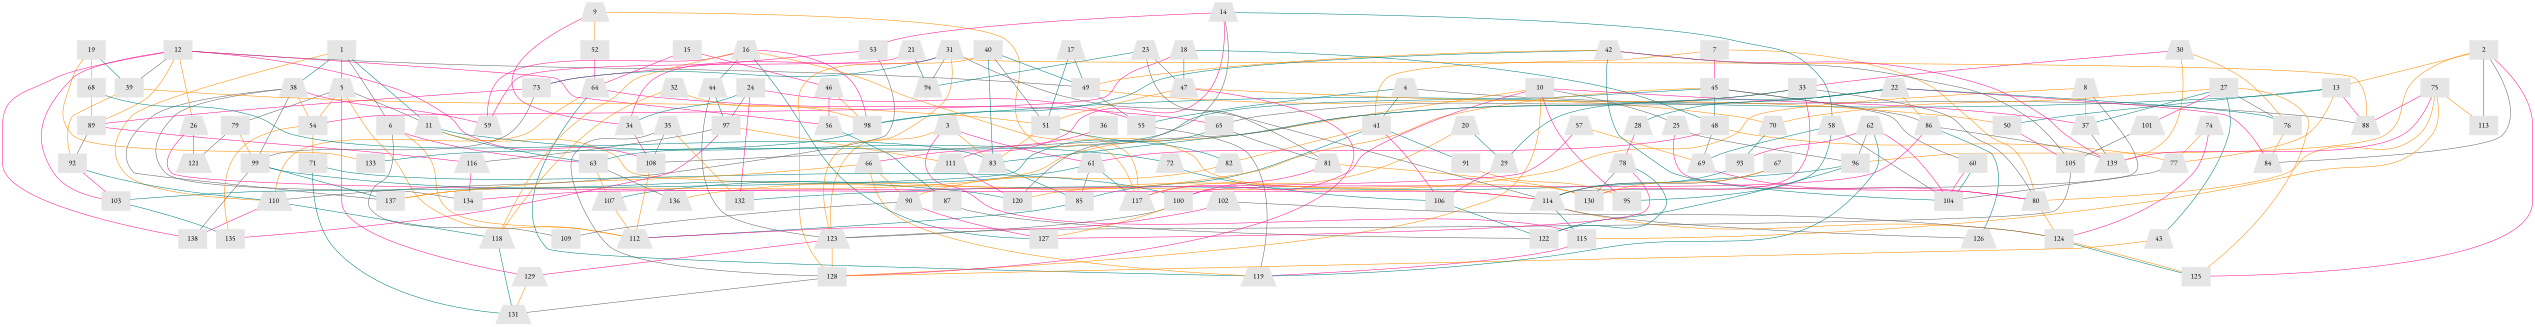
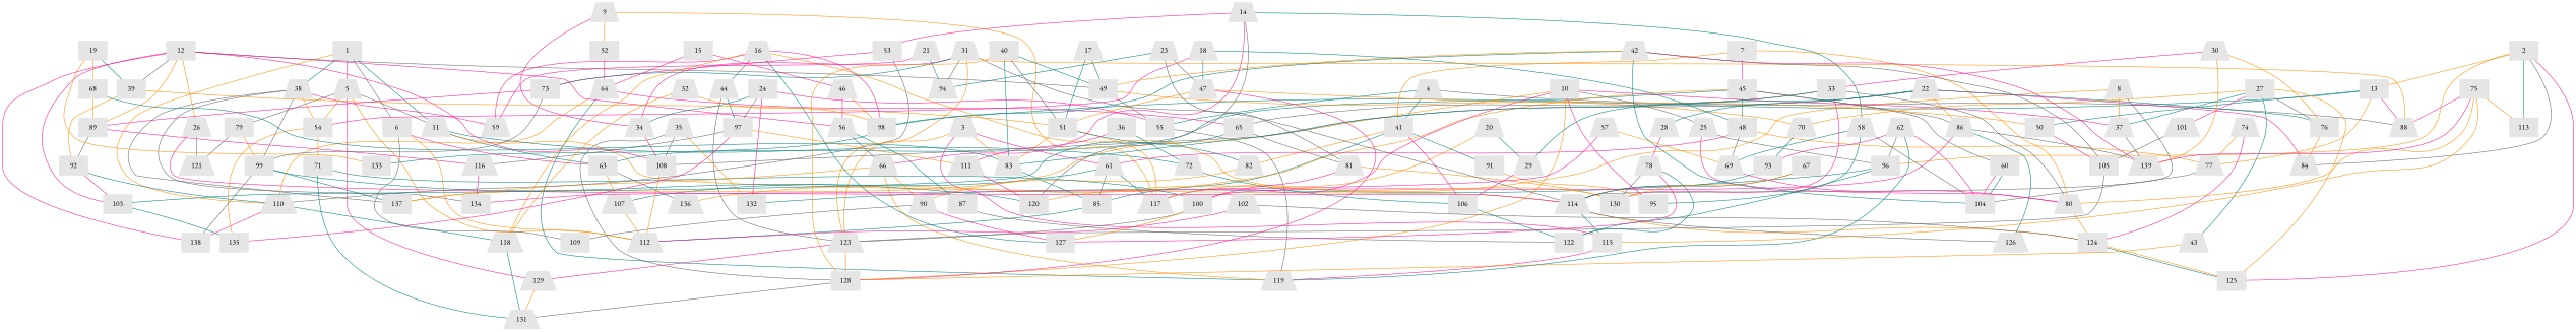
  graph {
    fontname="EB Garamond"
    node [color=gray90 fontname="EB Garamond" shape=trapezium style=filled]
    edge [color=darkorange fontname="EB Garamond"]
    1 [shape=box]
    5
    6 [shape=box]
    11
    38
    110
    54 [shape=box]
    79 [shape=box]
    112
    129
    63 [shape=box]
    109 [shape=box]
    114
    72
    59
    99 [shape=box]
    134 [shape=box]
    137 [shape=box]
    138 [shape=box]
    118
    2 [shape=box]
    13 [shape=box]
    84
    96 [shape=box]
    113 [shape=box]
    125 [shape=box]
    88
    50 [shape=box]
    77
    98 [shape=box]
    76 [shape=box]
    132 [shape=box]
    122 [shape=box]
    133 [shape=box]
    3
    61
    83
    115 [shape=box]
    123
    117
    85 [shape=box]
    107
    119
    128 [shape=box]
    41 [shape=box]
    4
    55 [shape=box]
    106 [shape=box]
    82
    91 [shape=box]
    71 [shape=box]
    135 [shape=box]
    121
    131
    136
    7 [shape=box]
    45 [shape=box]
    80
    48 [shape=box]
    86
    60 [shape=box]
    124 [shape=box]
    8
    37
    120 [shape=box]
    139
    126
    9
    34
    52 [shape=box]
    108 [shape=box]
    64
    10 [shape=box]
    25
    95 [shape=box]
    12 [shape=box]
    26
    39 [shape=box]
    49 [shape=box]
    56
    89 [shape=box]
    103 [shape=box]
    51 [shape=box]
    92 [shape=box]
    70
    66
    87 [shape=box]
    116
    105 [shape=box]
    104 [shape=box]
    14
    53 [shape=box]
    58
    73 [shape=box]
    69
    90
    15 [shape=box]
    46
    65 [shape=box]
    16
    44
    127 [shape=box]
    130 [shape=box]
    97 [shape=box]
    17
    18
    47
    19 [shape=box]
    68 [shape=box]
    20
    29
    21
    94
    22
    28
    78
    100 [shape=box]
    23
    81
    24 [shape=box]
    111
    27 [shape=box]
    43
    101
    93 [shape=box]
    30
    33 [shape=box]
    31
    32
    35
    36 [shape=box]
    40 [shape=box]
    42
    57
    62
    67 [shape=box]
    74
    75 [shape=box]
    102
    1 -- 5 [color=deeppink]
    1 -- 6 [color=gray40]
    1 -- 11 [color=teal]
    1 -- 38 [color=teal]
    1 -- 110
    5 -- 11 [color=gray40]
    5 -- 54
    5 -- 79 [color=gray40]
    5 -- 112
    5 -- 129 [color=deeppink]
    6 -- 112
    6 -- 63 [color=deeppink]
    6 -- 109 [color=gray40]
    11 -- 63 [color=teal]
    11 -- 114
    11 -- 72 [color=teal]
    38 -- 54
    38 -- 59 [color=deeppink]
    38 -- 99 [color=gray40]
    38 -- 134 [color=gray40]
    38 -- 137 [color=gray40]
    110 -- 138 [color=deeppink]
    110 -- 118 [color=teal]
    54 -- 71
    54 -- 135
    79 -- 99
    79 -- 121 [color=gray40]
    129 -- 131
    63 -- 107
    63 -- 136 [color=gray40]
    114 -- 115 [color=teal]
    114 -- 124
    114 -- 126 [color=gray40]
    72 -- 106 [color=teal]
    99 -- 137 [color=teal]
    99 -- 138 [color=gray40]
    99 -- 120 [color=teal]
    118 -- 131 [color=teal]
    2 -- 13
    2 -- 84 [color=gray40]
    2 -- 96
    2 -- 113 [color=teal]
    2 -- 125 [color=deeppink]
    13 -- 88 [color=deeppink]
    13 -- 50 [color=teal]
    13 -- 77
    13 -- 98 [color=teal]
    96 -- 132 [color=teal]
    96 -- 122 [color=teal]
    50 -- 105 [color=deeppink]
    77 -- 104 [color=gray40]
    98 -- 133 [color=teal]
    76 -- 84
    3 -- 61 [color=deeppink]
    3 -- 83
    3 -- 115 [color=deeppink]
    3 -- 123
    61 -- 117 [color=teal]
    61 -- 85 [color=gray40]
    61 -- 107 [color=teal]
    83 -- 85 [color=teal]
    115 -- 119 [color=deeppink]
    123 -- 129 [color=deeppink]
    123 -- 128
    85 -- 112 [color=teal]
    107 -- 112
    128 -- 131 [color=gray40]
    41 -- 85 [color=teal]
    41 -- 106 [color=deeppink]
    41 -- 82
    41 -- 91 [color=teal]
    4 -- 88 [color=gray40]
    4 -- 41 [color=teal]
    4 -- 55 [color=teal]
    55 -- 119 [color=gray40]
    106 -- 122 [color=teal]
    82 -- 90
    91 -- 95
    71 -- 131 [color=teal]
    71 -- 100 [color=teal]
    7 -- 41
    7 -- 45 [color=deeppink]
    7 -- 80
    45 -- 63 [color=teal]
    45 -- 136
    45 -- 48 [color=teal]
    45 -- 86 [color=gray40]
    45 -- 60 [color=gray40]
    80 -- 124
    48 -- 77
    48 -- 61 [color=deeppink]
    48 -- 69 [color=gray40]
    86 -- 139 [color=gray40]
    86 -- 126 [color=teal]
    86 -- 100 [color=deeppink]
    60 -- 104 [color=deeppink]
    60 -- 104 [color=teal]
    124 -- 125 [color=teal]
    124 -- 125
    8 -- 114 [color=gray40]
    8 -- 37
    8 -- 120
    37 -- 139 [color=gray40]
    9 -- 117
    9 -- 34 [color=deeppink]
    9 -- 52
    34 -- 108 [color=deeppink]
    52 -- 64 [color=deeppink]
    108 -- 112
    64 -- 110
    64 -- 119 [color=teal]
    64 -- 65 [color=deeppink]
    10 -- 137
    10 -- 117 [color=deeppink]
    10 -- 128
    10 -- 37 [color=deeppink]
    10 -- 25 [color=gray40]
    10 -- 95 [color=deeppink]
    25 -- 96 [color=gray40]
    25 -- 80 [color=deeppink]
    12 -- 138 [color=deeppink]
    12 -- 108 [color=deeppink]
    12 -- 26
    12 -- 39 [color=gray40]
    12 -- 49 [color=gray40]
    12 -- 56 [color=deeppink]
    12 -- 89
    12 -- 103 [color=deeppink]
    26 -- 114 [color=deeppink]
    26 -- 121 [color=gray40]
    39 -- 51
    39 -- 92
    49 -- 55 [color=gray40]
    49 -- 70
+   56 -- 66 [color=gray40]
    56 -- 87 [color=teal]
    89 -- 92 [color=gray40]
    89 -- 116 [color=deeppink]
    103 -- 135 [color=teal]
    51 -- 83
    51 -- 117
    51 -- 82 [color=teal]
    92 -- 110 [color=teal]
    92 -- 103 [color=deeppink]
    70 -- 93 [color=teal]
    66 -- 137
    66 -- 119
    66 -- 90
    87 -- 122 [color=gray40]
    116 -- 134 [color=deeppink]
    105 -- 123 [color=gray40]
    14 -- 120 [color=gray40]
    14 -- 66 [color=deeppink]
    14 -- 53 [color=deeppink]
    14 -- 58 [color=teal]
    53 -- 110 [color=gray40]
    53 -- 73 [color=deeppink]
    58 -- 95 [color=teal]
    58 -- 104 [color=gray40]
    58 -- 69 [color=teal]
    73 -- 99 [color=gray40]
    73 -- 89 [color=deeppink]
    69 -- 80 [color=deeppink]
    90 -- 109 [color=gray40]
    90 -- 127 [color=deeppink]
    15 -- 64 [color=deeppink]
    15 -- 46 [color=deeppink]
    46 -- 98
    46 -- 56 [color=deeppink]
    65 -- 103 [color=teal]
    65 -- 81 [color=gray40]
    16 -- 59 [color=deeppink]
    16 -- 118
    16 -- 98 [color=deeppink]
    16 -- 44 [color=gray40]
    16 -- 127 [color=teal]
    16 -- 130
    44 -- 123 [color=gray40]
    44 -- 97 [color=teal]
    97 -- 135 [color=deeppink]
    97 -- 116 [color=gray40]
    97 -- 111
    17 -- 49 [color=teal]
    17 -- 51 [color=teal]
    18 -- 54 [color=deeppink]
    18 -- 48 [color=teal]
    18 -- 47 [color=teal]
    47 -- 50
    47 -- 128 [color=deeppink]
    47 -- 51
    19 -- 133
    19 -- 39 [color=teal]
    19 -- 68
    68 -- 83 [color=teal]
    68 -- 89
    20 -- 117
    20 -- 29 [color=teal]
    29 -- 106 [color=deeppink]
    21 -- 59 [color=deeppink]
    21 -- 94 [color=teal]
    22 -- 84 [color=deeppink]
    22 -- 76 [color=teal]
    22 -- 86
    22 -- 108 [color=gray40]
    22 -- 29 [color=teal]
    22 -- 28 [color=teal]
    28 -- 78 [color=deeppink]
    78 -- 122 [color=teal]
    78 -- 127 [color=deeppink]
    78 -- 130 [color=gray40]
    100 -- 123 [color=gray40]
    100 -- 127
    23 -- 47 [color=gray40]
    23 -- 94 [color=teal]
    23 -- 81 [color=gray40]
    81 -- 130
    81 -- 100 [color=deeppink]
    24 -- 132 [color=deeppink]
    24 -- 55 [color=deeppink]
    24 -- 34 [color=teal]
    24 -- 97 [color=gray40]
    111 -- 120 [color=deeppink]
    27 -- 125
    27 -- 76 [color=gray40]
    27 -- 37 [color=teal]
    27 -- 70
    27 -- 43 [color=teal]
    27 -- 101 [color=deeppink]
    43 -- 128
    101 -- 105 [color=gray40]
    93 -- 114 [color=teal]
    30 -- 76
    30 -- 139
    30 -- 33 [color=deeppink]
    33 -- 83 [color=teal]
    33 -- 80 [color=gray40]
    33 -- 65 [color=gray40]
    33 -- 130 [color=deeppink]
    31 -- 114 [color=gray40]
    31 -- 88
    31 -- 123
    31 -- 34 [color=deeppink]
    31 -- 73 [color=teal]
    31 -- 94 [color=gray40]
    32 -- 118
    32 -- 98
    35 -- 132
    35 -- 128 [color=gray40]
    35 -- 108 [color=gray40]
+   36 -- 72 [color=teal]
    36 -- 111 [color=deeppink]
    40 -- 83 [color=teal]
    40 -- 128
    40 -- 49 [color=teal]
    40 -- 51 [color=gray40]
    42 -- 98 [color=teal]
    42 -- 139 [color=deeppink]
    42 -- 49
    42 -- 105 [color=gray40]
    42 -- 104 [color=teal]
    57 -- 134 [color=deeppink]
    57 -- 69
    62 -- 96 [color=gray40]
    62 -- 119 [color=teal]
    62 -- 104 [color=deeppink]
    62 -- 93 [color=deeppink]
    67 -- 114 [color=gray40]
    67 -- 130
    74 -- 77
    74 -- 124 [color=deeppink]
    75 -- 113
    75 -- 88 [color=deeppink]
    75 -- 115
    75 -- 80
    75 -- 139 [color=deeppink]
    102 -- 112 [color=deeppink]
    102 -- 124 [color=gray40]
  }
